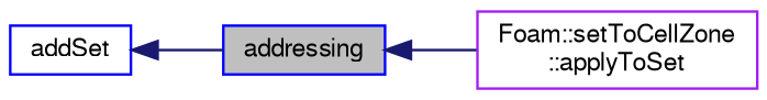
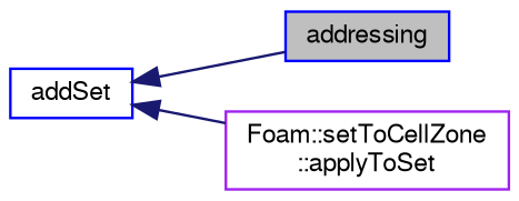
  digraph {
    rankdir=LR
    node [color=blue fontname=FreeSans fontsize=10 shape=record]
    edge [color=midnightblue dir=back fontname=FreeSans fontsize=10 labelfontname=FreeSans labelfontsize=10 style=solid]
    n1 [fillcolor=grey75 fontcolor=black height=0.2 label=addressing style=filled width=0.4]
    n2 [color=purple height=0.2 label="Foam::setToCellZone\l::applyToSet" width=0.4]
    n3 [height=0.2 label=addSet width=0.4]
-   n1 -> n2
+   n3 -> n2
    n3 -> n1
  }
